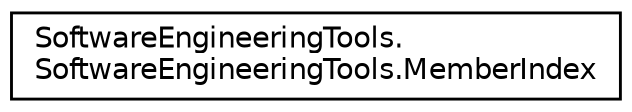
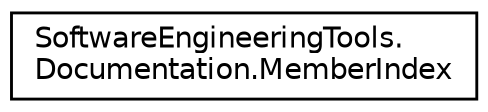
  digraph {
    rankdir=LR
-   n1 [color=black fillcolor=white fontname=Helvetica fontsize=10 height=0.2 label="SoftwareEngineeringTools.\lSoftwareEngineeringTools.MemberIndex" shape=record style=filled width=0.4]
+   n1 [color=black fillcolor=white fontname=Helvetica fontsize=10 height=0.2 label="SoftwareEngineeringTools.\lDocumentation.MemberIndex" shape=record style=filled width=0.4]
  }
